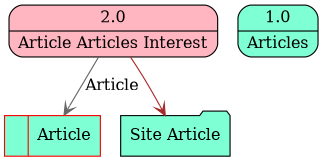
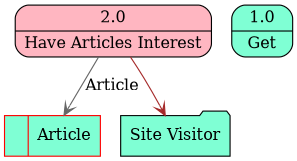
  digraph {
    node [fillcolor=aquamarine shape=Mrecord style=filled]
    edge [arrowhead=vee]
    n1 [color=red label="<f0>  |<f1> Article " shape=record]
-   n2 [label="Site Article" shape=folder]
-   n3 [fillcolor=lightpink label="{<f0> 2.0|<f1> Article Articles Interest }"]
-   n4 [label="{<f0> 1.0|<f1> Articles }"]
+   n2 [label="Site Visitor" shape=folder]
+   n3 [fillcolor=lightpink label="{<f0> 2.0|<f1> Have Articles Interest }"]
+   n4 [label="{<f0> 1.0|<f1> Get }"]
    n3 -> n1 [color=gray40 label=Article]
    n3 -> n2 [color=brown]
  }
